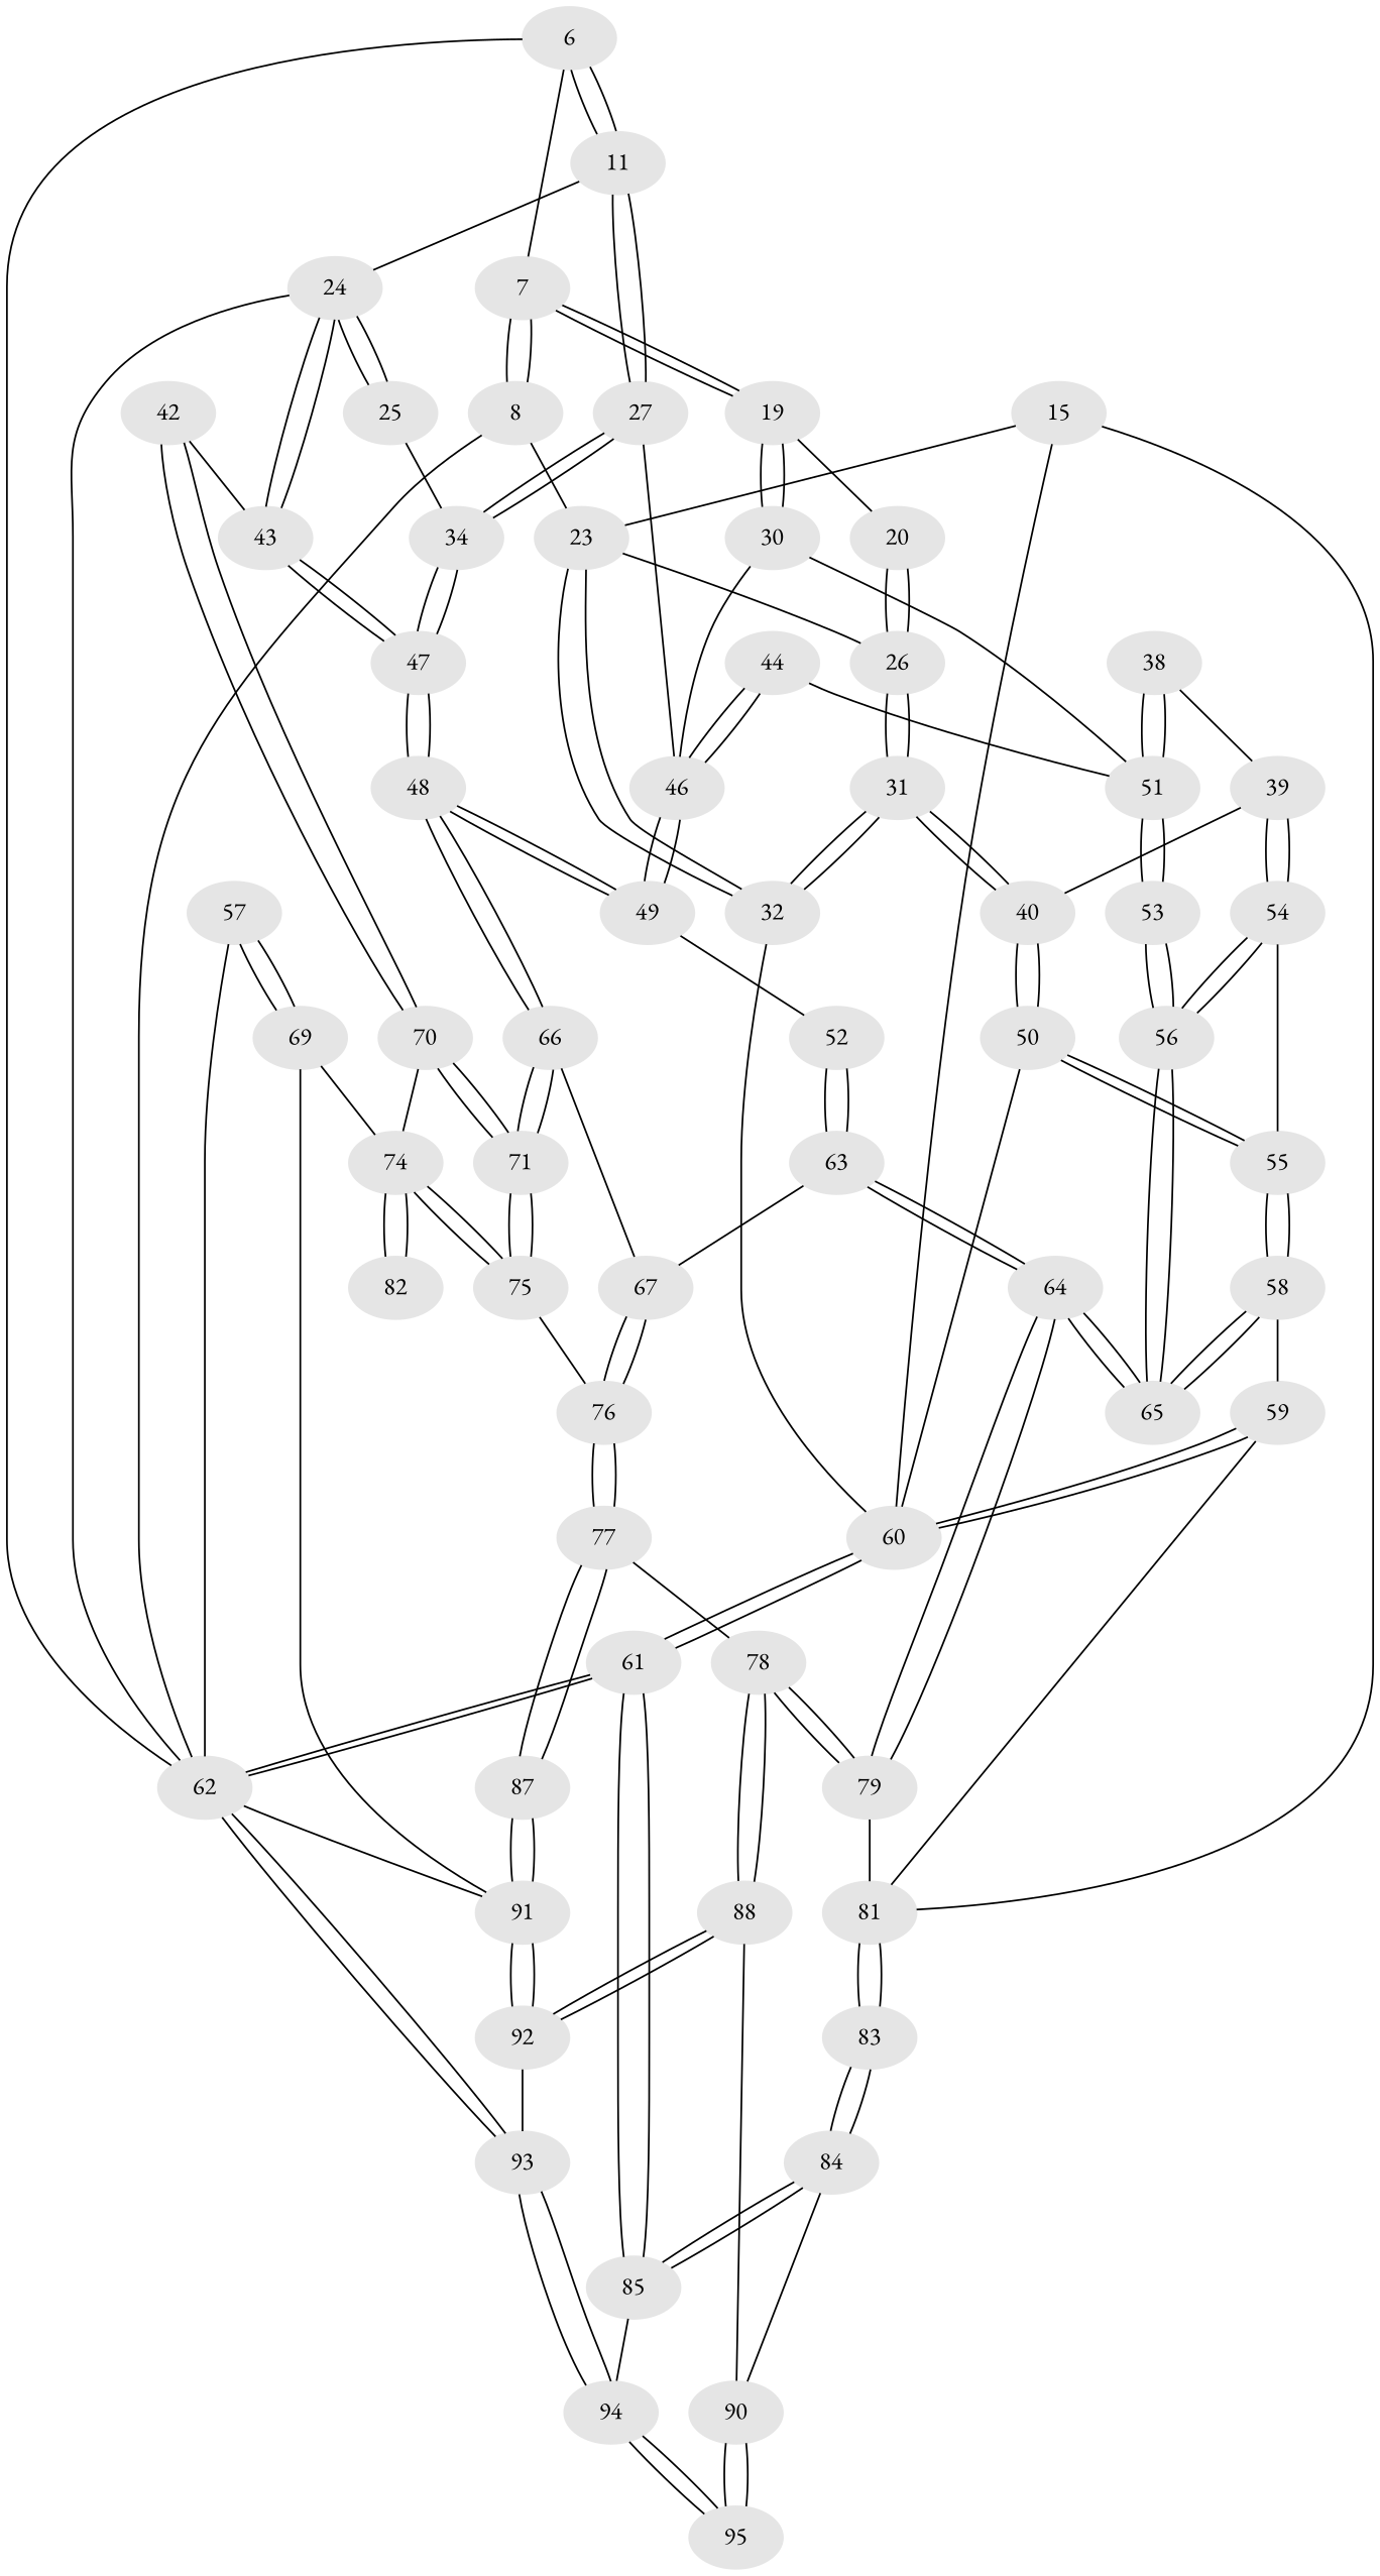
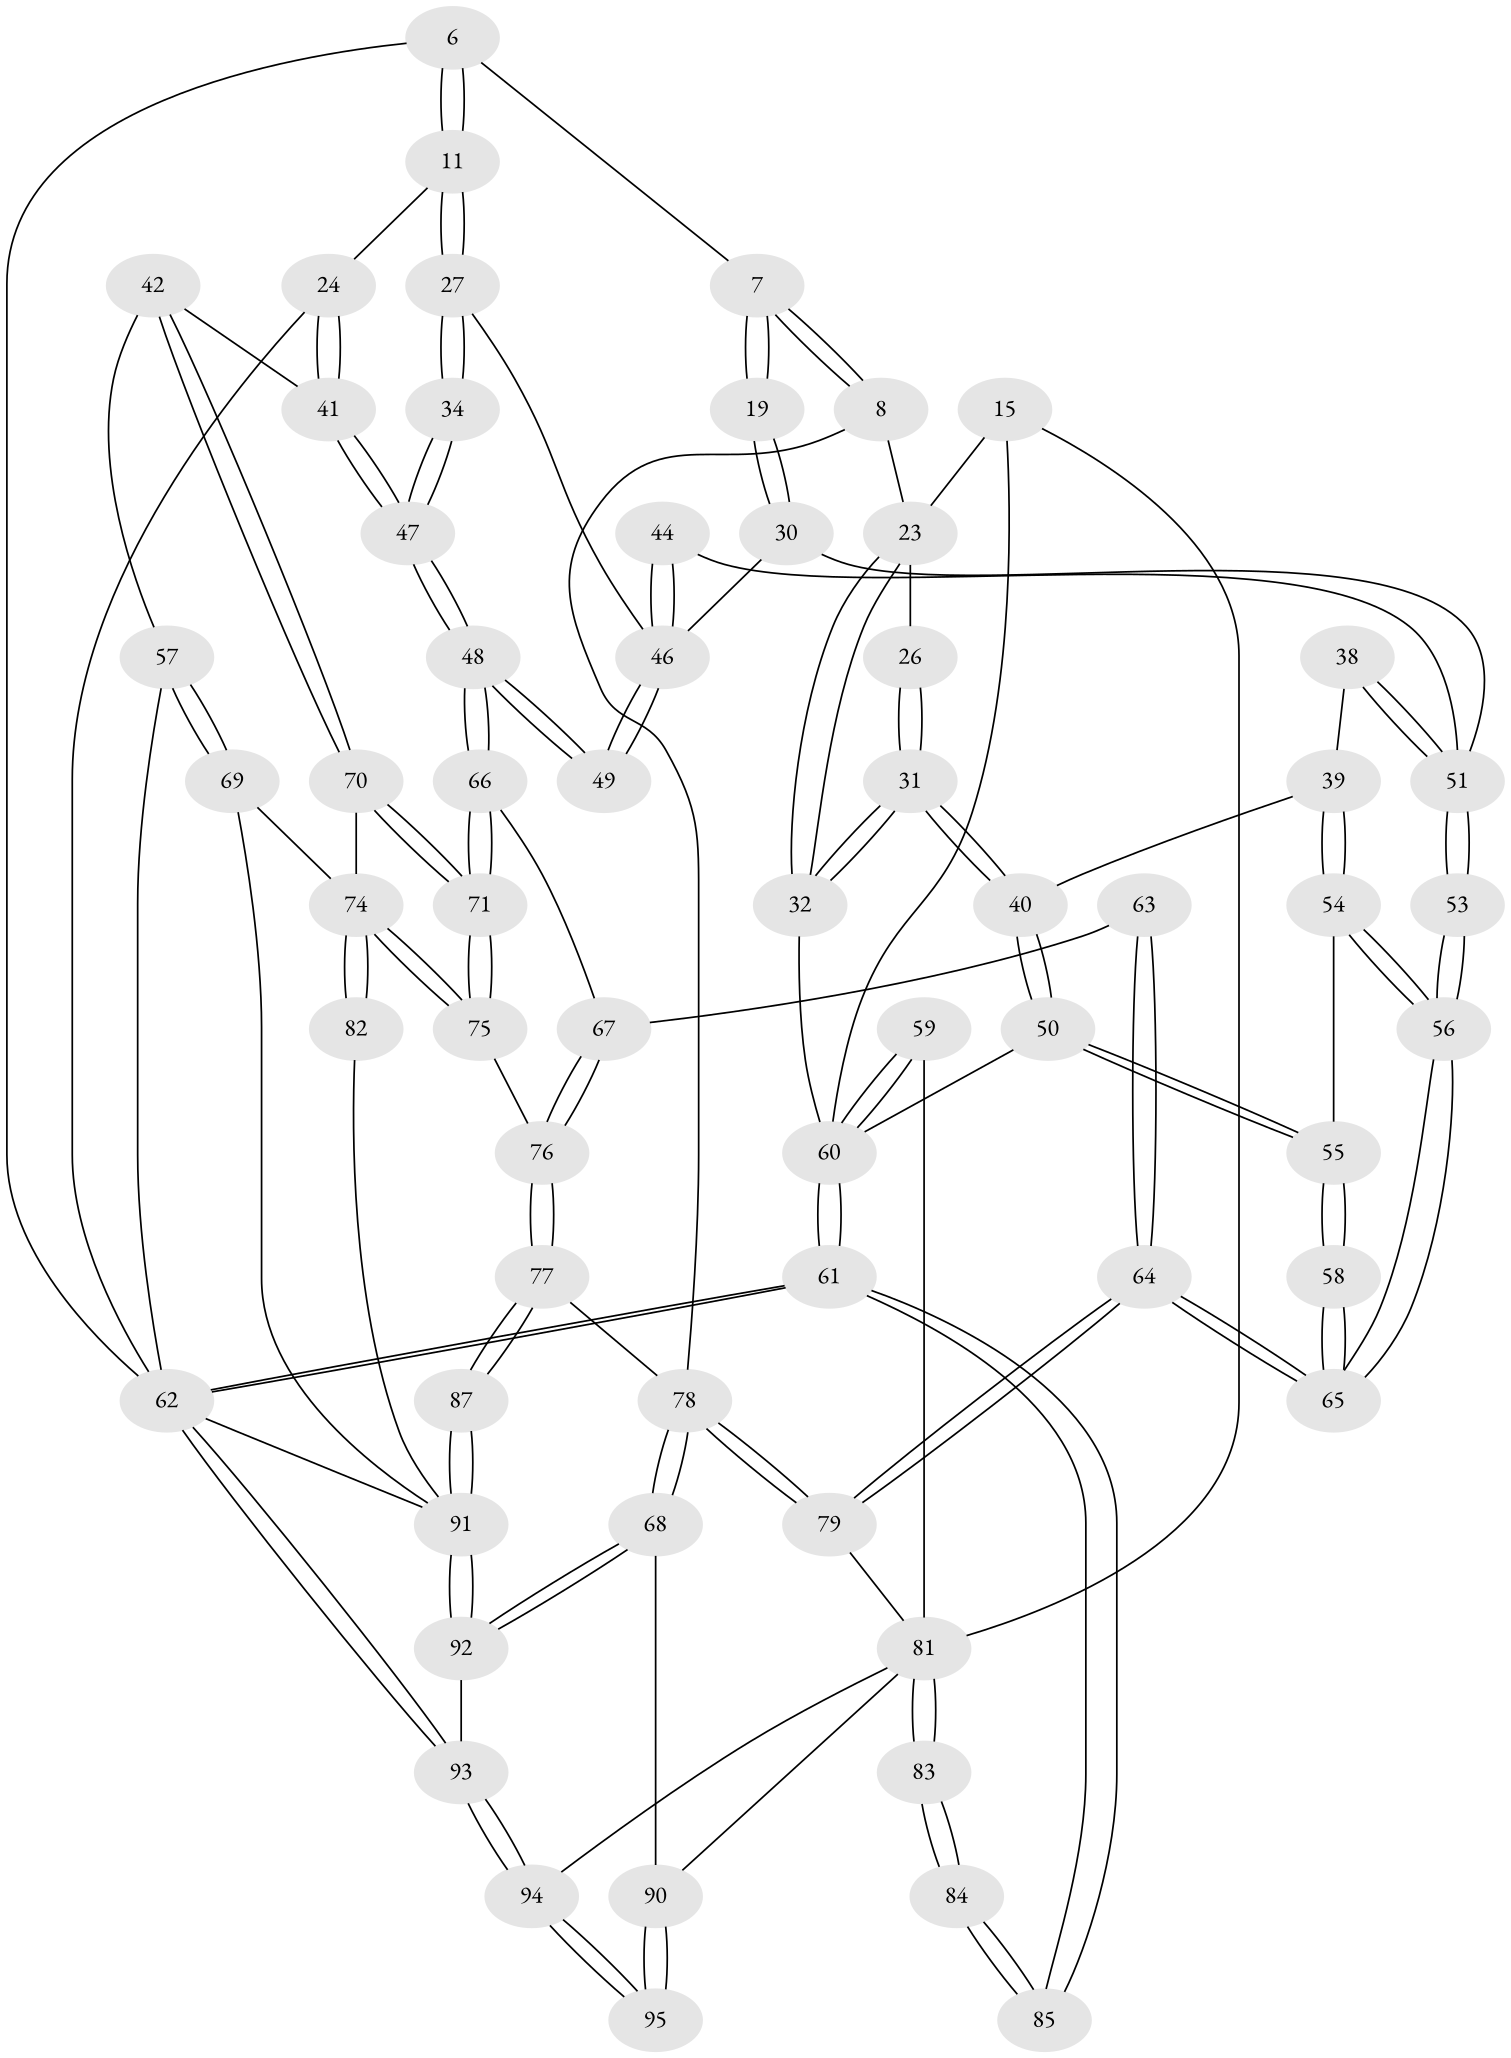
  graph {
    fontname="EB Garamond"
    node [color=gray90 fontname="EB Garamond" style=filled]
    edge [fontname="EB Garamond"]
    6
    7
    11
    62 [super="+16+17"]
    8 [super="+5"]
    19
    24 [super="+18+10"]
    27
    91 [super="+68+86"]
    93
    23 [super="+13"]
-   20
    30
    26 [super="+22+21"]
    32
-   25
-   43
+   43 [label=41]
    34
    46 [super="+28+29"]
    15 [super="+14"]
    60 [super="+36+35+33"]
    81 [super="+80"]
    61
    51 [super="+45+37"]
    31
    47
    40
    49
    53
    50
    48
    38
    39
    54
    55
    56
    42
    57 [super="+41"]
    70
    69
    71
    74 [super="+73+72"]
    44
-   52
    66
    67
    63
    58
    64
    65
    59
    83
    85
    94
    92
    79
    76
    75
    77
    82
    78
    87
-   88
+   88 [label=68]
    90 [super="+89"]
    84
    95
    6 -- 7
    6 -- 11
    6 -- 11
    6 -- 62
    7 -- 8
    7 -- 8
    7 -- 19
    7 -- 19
    11 -- 24
    11 -- 27
    11 -- 27
    62 -- 91 [weight=2]
    62 -- 93
    62 -- 93
-   8 -- 62
+   8 -- 78
    8 -- 23
-   19 -- 20
    19 -- 30
    19 -- 30
    24 -- 62 [weight=2]
-   24 -- 25 [weight=2]
-   24 -- 25
    24 -- 43
    24 -- 43
    27 -- 34
    27 -- 34
    27 -- 46
    91 -- 92
    91 -- 92
    93 -- 94
    93 -- 94
    23 -- 26 [weight=2]
    23 -- 32
    23 -- 32
-   20 -- 26 [weight=2]
-   20 -- 26
    30 -- 46
    30 -- 51
    26 -- 31
    26 -- 31
    32 -- 60
-   25 -- 34
    43 -- 47
    43 -- 47
    34 -- 47
    34 -- 47
    46 -- 49
    46 -- 49
    15 -- 23
    15 -- 60 [weight=2]
    15 -- 81
    60 -- 61
    60 -- 61
    81 -- 83 [weight=2]
    81 -- 83
    61 -- 62
    61 -- 62
    61 -- 85
    61 -- 85
    51 -- 53
    51 -- 53
    31 -- 32
    31 -- 32
    31 -- 40
    31 -- 40
    47 -- 48
    47 -- 48
    40 -- 50
    40 -- 50
-   49 -- 52
    53 -- 56
    53 -- 56
    50 -- 60
    50 -- 55
    50 -- 55
    48 -- 49
    48 -- 49
    48 -- 66
    48 -- 66
    38 -- 51 [weight=2]
    38 -- 51
    38 -- 39
    39 -- 40
    39 -- 54
    39 -- 54
    54 -- 55
    54 -- 56
    54 -- 56
    55 -- 58
    55 -- 58
    56 -- 65
    56 -- 65
    42 -- 43
+   42 -- 57
    42 -- 70
    42 -- 70
    57 -- 62 [weight=2]
    57 -- 69
    57 -- 69
    70 -- 71
    70 -- 71
    70 -- 74
    69 -- 91
    69 -- 74
    71 -- 75
    71 -- 75
    74 -- 75
    74 -- 75
    74 -- 82 [weight=2]
    74 -- 82
    44 -- 46 [weight=2]
    44 -- 46
    44 -- 51
-   52 -- 63
-   52 -- 63
    66 -- 71
    66 -- 71
    66 -- 67
    67 -- 76
    67 -- 76
    63 -- 67
    63 -- 64
    63 -- 64
    58 -- 65
    58 -- 65
-   58 -- 59
    64 -- 65
    64 -- 65
    64 -- 79
    64 -- 79
    59 -- 60
    59 -- 60
    59 -- 81
    83 -- 84
    83 -- 84
-   85 -- 94
+   81 -- 94
    94 -- 95
    94 -- 95
    92 -- 93
    79 -- 81
    76 -- 77
    76 -- 77
    75 -- 76
    77 -- 78
    77 -- 87
    77 -- 87
+   82 -- 91
    78 -- 79
    78 -- 79
    78 -- 88
    78 -- 88
    87 -- 91 [weight=2]
    87 -- 91
    88 -- 92
    88 -- 92
    88 -- 90
    90 -- 95 [weight=2]
    90 -- 95
    84 -- 85
    84 -- 85
-   84 -- 90
+   81 -- 90
  }
